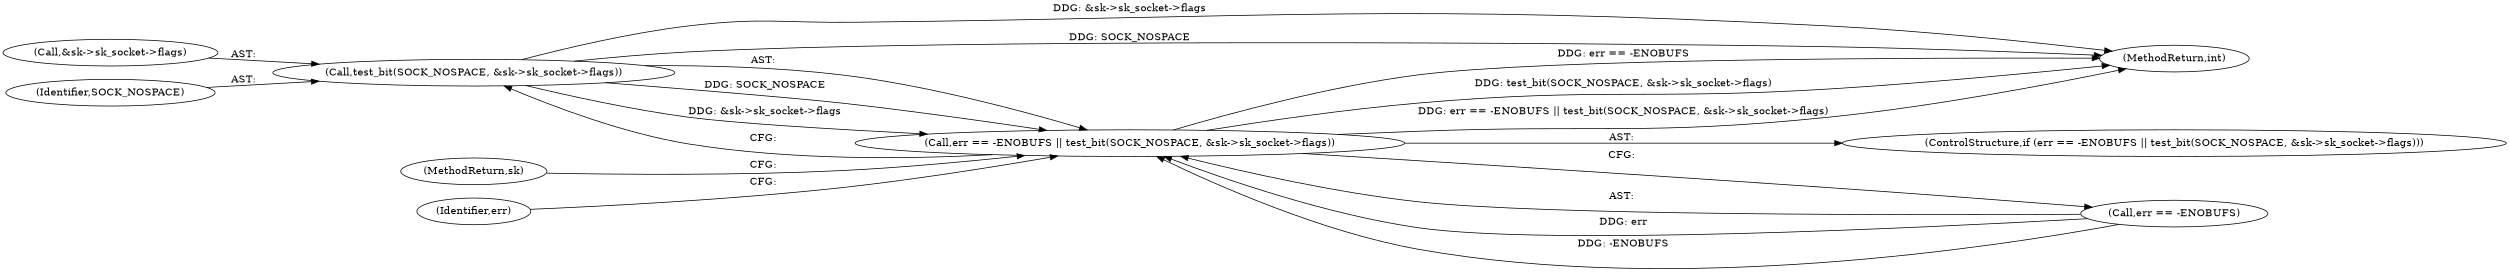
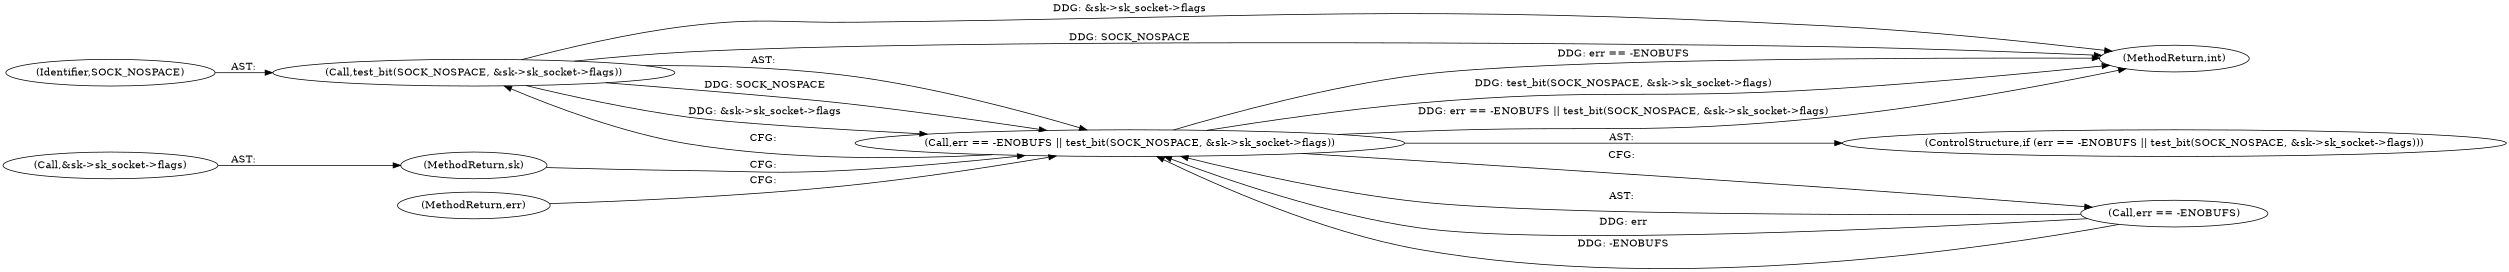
  digraph {
    rankdir=LR
    n1 [label="(Call,test_bit(SOCK_NOSPACE, &sk->sk_socket->flags))"]
    n2 [label="(Call,err == -ENOBUFS || test_bit(SOCK_NOSPACE, &sk->sk_socket->flags))"]
    n3 [label="(MethodReturn,int)"]
    n4 [label="(ControlStructure,if (err == -ENOBUFS || test_bit(SOCK_NOSPACE, &sk->sk_socket->flags)))"]
    n5 [label="(Call,err == -ENOBUFS)"]
    n6 [label="(Call,&sk->sk_socket->flags)"]
    n7 [label="(Identifier,SOCK_NOSPACE)"]
    n8 [label="(MethodReturn,sk)"]
-   n9 [label="(Identifier,err)"]
+   n9 [label="(MethodReturn,err)"]
    n1 -> n2 [label="AST: "]
    n1 -> n2 [label="DDG: SOCK_NOSPACE"]
    n1 -> n2 [label="DDG: &sk->sk_socket->flags"]
    n1 -> n3 [label="DDG: &sk->sk_socket->flags"]
    n1 -> n3 [label="DDG: SOCK_NOSPACE"]
    n2 -> n1 [label="CFG: "]
    n2 -> n3 [label="DDG: err == -ENOBUFS"]
    n2 -> n3 [label="DDG: test_bit(SOCK_NOSPACE, &sk->sk_socket->flags)"]
    n2 -> n3 [label="DDG: err == -ENOBUFS || test_bit(SOCK_NOSPACE, &sk->sk_socket->flags)"]
    n2 -> n4 [label="AST: "]
    n2 -> n5 [label="CFG: "]
    n5 -> n2 [label="AST: "]
    n5 -> n2 [label="DDG: err"]
    n5 -> n2 [label="DDG: -ENOBUFS"]
-   n6 -> n1 [label="AST: "]
+   n6 -> n8 [label="AST: "]
    n7 -> n1 [label="AST: "]
    n8 -> n2 [label="CFG: "]
    n9 -> n2 [label="CFG: "]
  }
